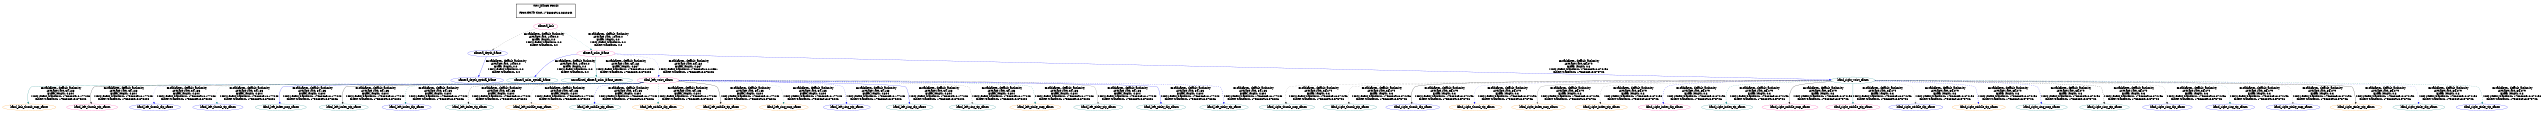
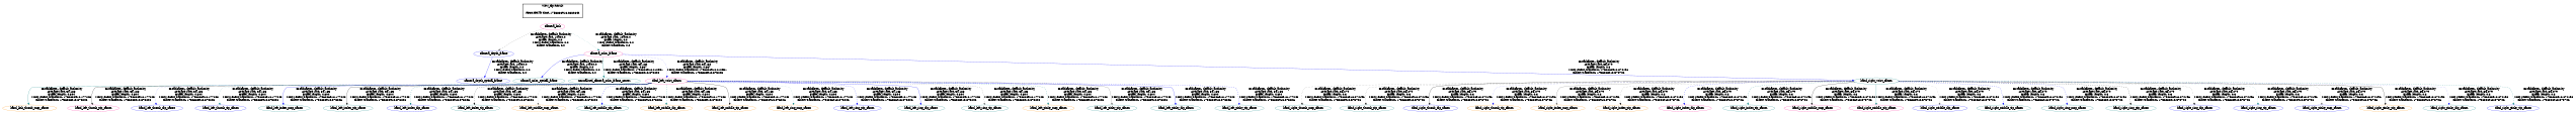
  digraph {
    node [color=teal]
    edge [style=solid color=blue]
    "Recorded at time: 1756886918.2822642" [color=deeppink shape=plaintext]
    camera_link [color=deeppink]
    camera_depth_frame [color=blue]
    camera_color_frame [color=deeppink]
    camera_depth_optical_frame [color=blue]
    camera_color_optical_frame
    normalized_camera_color_frame_center
    hand_left_wrist_canon [color=deeppink]
    hand_right_wrist_canon
    n10 [color=darkorange label=hand_link_thumb_mcp_canon]
    hand_left_thumb_pip_canon [color=deeppink]
    hand_left_thumb_dip_canon [color=blue]
    hand_left_thumb_tip_canon [color=blue]
    hand_left_index_mcp_canon
    hand_left_index_pip_canon
    hand_left_index_dip_canon [color=blue]
    hand_left_index_tip_canon
    hand_left_middle_mcp_canon [color=darkorange]
    hand_left_middle_pip_canon
    hand_left_middle_dip_canon [color=darkorange]
    hand_left_middle_tip_canon [color=darkorange]
    hand_left_ring_mcp_canon [color=darkorange]
    hand_left_ring_pip_canon [color=blue]
    hand_left_ring_dip_canon
    hand_left_ring_tip_canon
    hand_left_pinky_mcp_canon [color=darkorange]
    hand_left_pinky_pip_canon
    hand_left_pinky_dip_canon
    hand_left_pinky_tip_canon
    hand_right_thumb_mcp_canon
    hand_right_thumb_pip_canon
    hand_right_thumb_dip_canon [color=blue]
    hand_right_thumb_tip_canon [color=darkorange]
    hand_right_index_mcp_canon [color=darkorange]
    hand_right_index_pip_canon [color=darkorange]
    hand_right_index_dip_canon [color=deeppink]
    hand_right_index_tip_canon
    hand_right_middle_mcp_canon [color=deeppink]
    hand_right_middle_pip_canon [color=deeppink]
    hand_right_middle_dip_canon [color=blue]
-   hand_right_middle_tip_canon [color=darkorange]
+   hand_right_middle_tip_canon
    hand_right_ring_mcp_canon
    hand_right_ring_pip_canon
    hand_right_ring_dip_canon [color=blue]
    hand_right_ring_tip_canon [color=blue]
    hand_right_pinky_mcp_canon [color=blue]
    hand_right_pinky_pip_canon [color=darkorange]
    hand_right_pinky_dip_canon
    hand_right_pinky_tip_canon [color=blue]
    subgraph cluster_1 {
      color=black
-     label="view_frames Result"
+     label="view_dip Result"
      style=bold
      "Recorded at time: 1756886918.2822642"
    }
    "Recorded at time: 1756886918.2822642" -> camera_link [style=invis color=""]
    camera_link -> camera_depth_frame [color=gray40 label=" Broadcaster: default_authority\nAverage rate: 10000.0\nBuffer length: 0.0\nMost recent transform: 0.0\nOldest transform: 0.0\n" style=dashed]
    camera_link -> camera_color_frame [color=teal label=" Broadcaster: default_authority\nAverage rate: 10000.0\nBuffer length: 0.0\nMost recent transform: 0.0\nOldest transform: 0.0\n" style=dotted]
    camera_depth_frame -> camera_depth_optical_frame [label=" Broadcaster: default_authority\nAverage rate: 10000.0\nBuffer length: 0.0\nMost recent transform: 0.0\nOldest transform: 0.0\n"]
    camera_color_frame -> camera_color_optical_frame [label=" Broadcaster: default_authority\nAverage rate: 10000.0\nBuffer length: 0.0\nMost recent transform: 0.0\nOldest transform: 0.0\n"]
    camera_color_frame -> normalized_camera_color_frame_center [color=teal label=" Broadcaster: default_authority\nAverage rate: 30.182\nBuffer length: 4.837\nMost recent transform: 1756886918.210551\nOldest transform: 1756886913.373206\n"]
    camera_color_frame -> hand_left_wrist_canon [label=" Broadcaster: default_authority\nAverage rate: 30.182\nBuffer length: 4.837\nMost recent transform: 1756886918.210551\nOldest transform: 1756886913.373206\n" style=dotted]
    camera_color_frame -> hand_right_wrist_canon [label=" Broadcaster: default_authority\nAverage rate: 33.279\nBuffer length: 0.3\nMost recent transform: 1756886913.874196\nOldest transform: 1756886913.573706\n"]
    hand_left_wrist_canon -> n10 [color=teal label=" Broadcaster: default_authority\nAverage rate: 30.183\nBuffer length: 4.804\nMost recent transform: 1756886918.177243\nOldest transform: 1756886913.373206\n"]
    hand_left_wrist_canon -> hand_left_thumb_pip_canon [color=black label=" Broadcaster: default_authority\nAverage rate: 30.183\nBuffer length: 4.804\nMost recent transform: 1756886918.177243\nOldest transform: 1756886913.373206\n"]
    hand_left_wrist_canon -> hand_left_thumb_dip_canon [label=" Broadcaster: default_authority\nAverage rate: 30.183\nBuffer length: 4.804\nMost recent transform: 1756886918.177243\nOldest transform: 1756886913.373206\n" style=dotted]
    hand_left_wrist_canon -> hand_left_thumb_tip_canon [color=teal label=" Broadcaster: default_authority\nAverage rate: 30.183\nBuffer length: 4.804\nMost recent transform: 1756886918.177243\nOldest transform: 1756886913.373206\n" style=dotted]
    hand_left_wrist_canon -> hand_left_index_mcp_canon [label=" Broadcaster: default_authority\nAverage rate: 30.183\nBuffer length: 4.804\nMost recent transform: 1756886918.177243\nOldest transform: 1756886913.373206\n"]
    hand_left_wrist_canon -> hand_left_index_pip_canon [color=black label=" Broadcaster: default_authority\nAverage rate: 30.183\nBuffer length: 4.804\nMost recent transform: 1756886918.177243\nOldest transform: 1756886913.373206\n"]
    hand_left_wrist_canon -> hand_left_index_dip_canon [color=teal label=" Broadcaster: default_authority\nAverage rate: 30.183\nBuffer length: 4.804\nMost recent transform: 1756886918.177243\nOldest transform: 1756886913.373206\n" style=dashed]
    hand_left_wrist_canon -> hand_left_index_tip_canon [color=black label=" Broadcaster: default_authority\nAverage rate: 30.183\nBuffer length: 4.804\nMost recent transform: 1756886918.177243\nOldest transform: 1756886913.373206\n" style=dashed]
    hand_left_wrist_canon -> hand_left_middle_mcp_canon [color=gray40 label=" Broadcaster: default_authority\nAverage rate: 30.183\nBuffer length: 4.804\nMost recent transform: 1756886918.177243\nOldest transform: 1756886913.373206\n" style=dotted]
    hand_left_wrist_canon -> hand_left_middle_pip_canon [label=" Broadcaster: default_authority\nAverage rate: 30.183\nBuffer length: 4.804\nMost recent transform: 1756886918.177243\nOldest transform: 1756886913.373206\n" style=dashed]
    hand_left_wrist_canon -> hand_left_middle_dip_canon [color=teal label=" Broadcaster: default_authority\nAverage rate: 30.183\nBuffer length: 4.804\nMost recent transform: 1756886918.177243\nOldest transform: 1756886913.373206\n" style=dashed]
    hand_left_wrist_canon -> hand_left_middle_tip_canon [color=black label=" Broadcaster: default_authority\nAverage rate: 30.183\nBuffer length: 4.804\nMost recent transform: 1756886918.177243\nOldest transform: 1756886913.373206\n"]
    hand_left_wrist_canon -> hand_left_ring_mcp_canon [color=teal label=" Broadcaster: default_authority\nAverage rate: 30.183\nBuffer length: 4.804\nMost recent transform: 1756886918.177243\nOldest transform: 1756886913.373206\n" style=dotted]
    hand_left_wrist_canon -> hand_left_ring_pip_canon [label=" Broadcaster: default_authority\nAverage rate: 30.183\nBuffer length: 4.804\nMost recent transform: 1756886918.177243\nOldest transform: 1756886913.373206\n" style=dashed]
    hand_left_wrist_canon -> hand_left_ring_dip_canon [label=" Broadcaster: default_authority\nAverage rate: 30.183\nBuffer length: 4.804\nMost recent transform: 1756886918.177243\nOldest transform: 1756886913.373206\n"]
    hand_left_wrist_canon -> hand_left_ring_tip_canon [color=gray40 label=" Broadcaster: default_authority\nAverage rate: 30.183\nBuffer length: 4.804\nMost recent transform: 1756886918.177243\nOldest transform: 1756886913.373206\n" style=dashed]
    hand_left_wrist_canon -> hand_left_pinky_mcp_canon [color=teal label=" Broadcaster: default_authority\nAverage rate: 30.183\nBuffer length: 4.804\nMost recent transform: 1756886918.177243\nOldest transform: 1756886913.373206\n" style=dashed]
    hand_left_wrist_canon -> hand_left_pinky_pip_canon [color=gray40 label=" Broadcaster: default_authority\nAverage rate: 30.183\nBuffer length: 4.804\nMost recent transform: 1756886918.177243\nOldest transform: 1756886913.373206\n"]
    hand_left_wrist_canon -> hand_left_pinky_dip_canon [label=" Broadcaster: default_authority\nAverage rate: 30.183\nBuffer length: 4.804\nMost recent transform: 1756886918.177243\nOldest transform: 1756886913.373206\n"]
    hand_left_wrist_canon -> hand_left_pinky_tip_canon [label=" Broadcaster: default_authority\nAverage rate: 30.183\nBuffer length: 4.804\nMost recent transform: 1756886918.177243\nOldest transform: 1756886913.373206\n" style=dashed]
    hand_right_wrist_canon -> hand_right_thumb_mcp_canon [color=black label=" Broadcaster: default_authority\nAverage rate: 33.279\nBuffer length: 0.3\nMost recent transform: 1756886913.874196\nOldest transform: 1756886913.573706\n" style=dotted]
    hand_right_wrist_canon -> hand_right_thumb_pip_canon [color=black label=" Broadcaster: default_authority\nAverage rate: 33.279\nBuffer length: 0.3\nMost recent transform: 1756886913.874196\nOldest transform: 1756886913.573706\n" style=dotted]
    hand_right_wrist_canon -> hand_right_thumb_dip_canon [color=black label=" Broadcaster: default_authority\nAverage rate: 33.279\nBuffer length: 0.3\nMost recent transform: 1756886913.874196\nOldest transform: 1756886913.573706\n"]
    hand_right_wrist_canon -> hand_right_thumb_tip_canon [label=" Broadcaster: default_authority\nAverage rate: 33.279\nBuffer length: 0.3\nMost recent transform: 1756886913.874196\nOldest transform: 1756886913.573706\n" style=dotted]
    hand_right_wrist_canon -> hand_right_index_mcp_canon [color=gray40 label=" Broadcaster: default_authority\nAverage rate: 33.279\nBuffer length: 0.3\nMost recent transform: 1756886913.874196\nOldest transform: 1756886913.573706\n"]
    hand_right_wrist_canon -> hand_right_index_pip_canon [color=black label=" Broadcaster: default_authority\nAverage rate: 33.279\nBuffer length: 0.3\nMost recent transform: 1756886913.874196\nOldest transform: 1756886913.573706\n" style=dotted]
    hand_right_wrist_canon -> hand_right_index_dip_canon [label=" Broadcaster: default_authority\nAverage rate: 33.279\nBuffer length: 0.3\nMost recent transform: 1756886913.874196\nOldest transform: 1756886913.573706\n" style=dashed]
    hand_right_wrist_canon -> hand_right_index_tip_canon [color=teal label=" Broadcaster: default_authority\nAverage rate: 33.279\nBuffer length: 0.3\nMost recent transform: 1756886913.874196\nOldest transform: 1756886913.573706\n" style=dashed]
    hand_right_wrist_canon -> hand_right_middle_mcp_canon [color=black label=" Broadcaster: default_authority\nAverage rate: 33.279\nBuffer length: 0.3\nMost recent transform: 1756886913.874196\nOldest transform: 1756886913.573706\n"]
    hand_right_wrist_canon -> hand_right_middle_pip_canon [color=teal label=" Broadcaster: default_authority\nAverage rate: 33.279\nBuffer length: 0.3\nMost recent transform: 1756886913.874196\nOldest transform: 1756886913.573706\n"]
    hand_right_wrist_canon -> hand_right_middle_dip_canon [color=gray40 label=" Broadcaster: default_authority\nAverage rate: 33.279\nBuffer length: 0.3\nMost recent transform: 1756886913.874196\nOldest transform: 1756886913.573706\n" style=dotted]
    hand_right_wrist_canon -> hand_right_middle_tip_canon [label=" Broadcaster: default_authority\nAverage rate: 33.279\nBuffer length: 0.3\nMost recent transform: 1756886913.874196\nOldest transform: 1756886913.573706\n" style=dashed]
    hand_right_wrist_canon -> hand_right_ring_mcp_canon [label=" Broadcaster: default_authority\nAverage rate: 33.279\nBuffer length: 0.3\nMost recent transform: 1756886913.874196\nOldest transform: 1756886913.573706\n" style=dashed]
    hand_right_wrist_canon -> hand_right_ring_pip_canon [color=black label=" Broadcaster: default_authority\nAverage rate: 33.279\nBuffer length: 0.3\nMost recent transform: 1756886913.874196\nOldest transform: 1756886913.573706\n" style=dashed]
    hand_right_wrist_canon -> hand_right_ring_dip_canon [color=black label=" Broadcaster: default_authority\nAverage rate: 33.279\nBuffer length: 0.3\nMost recent transform: 1756886913.874196\nOldest transform: 1756886913.573706\n" style=dotted]
    hand_right_wrist_canon -> hand_right_ring_tip_canon [color=teal label=" Broadcaster: default_authority\nAverage rate: 33.279\nBuffer length: 0.3\nMost recent transform: 1756886913.874196\nOldest transform: 1756886913.573706\n" style=dotted]
    hand_right_wrist_canon -> hand_right_pinky_mcp_canon [color=gray40 label=" Broadcaster: default_authority\nAverage rate: 33.279\nBuffer length: 0.3\nMost recent transform: 1756886913.874196\nOldest transform: 1756886913.573706\n" style=dotted]
    hand_right_wrist_canon -> hand_right_pinky_pip_canon [color=black label=" Broadcaster: default_authority\nAverage rate: 33.279\nBuffer length: 0.3\nMost recent transform: 1756886913.874196\nOldest transform: 1756886913.573706\n"]
    hand_right_wrist_canon -> hand_right_pinky_dip_canon [label=" Broadcaster: default_authority\nAverage rate: 33.279\nBuffer length: 0.3\nMost recent transform: 1756886913.874196\nOldest transform: 1756886913.573706\n" style=dotted]
    hand_right_wrist_canon -> hand_right_pinky_tip_canon [color=teal label=" Broadcaster: default_authority\nAverage rate: 33.279\nBuffer length: 0.3\nMost recent transform: 1756886913.874196\nOldest transform: 1756886913.573706\n" style=dashed]
  }
